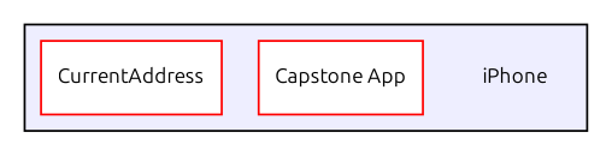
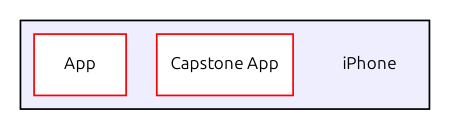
  digraph {
    compound=true
    fontname=Ubuntu
    node [fontname=Ubuntu fontsize=10 shape=box color=red fillcolor=white style=filled]
    n1 [label=iPhone shape=plaintext color="" fillcolor="" style=""]
    n2 [label="Capstone App"]
-   n3 [label=CurrentAddress]
+   n3 [label=App]
    subgraph cluster_1 {
      bgcolor="#eeeeff"
      pencolor=black
      n1
      n2
      n3
    }
  }
